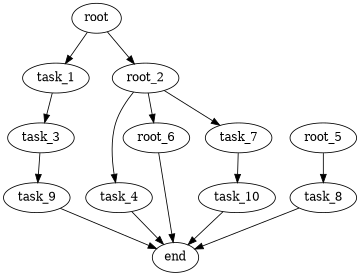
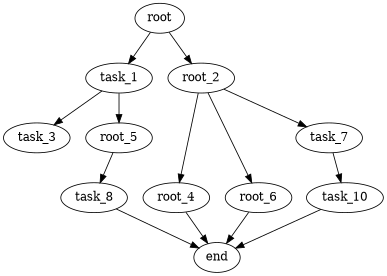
  digraph {
    root
    task_1
    n3 [label=root_2]
    task_3
    n5 [label=root_5]
-   task_4
+   task_4 [label=root_4]
    n7 [label=root_6]
    task_7
-   task_9
    task_8
    end
    task_10
    root -> task_1
    root -> n3
    task_1 -> task_3
+   task_1 -> n5
    n3 -> task_4
    n3 -> n7
    n3 -> task_7
-   task_3 -> task_9
    n5 -> task_8
    task_4 -> end
    n7 -> end
    task_7 -> task_10
-   task_9 -> end
    task_8 -> end
    task_10 -> end
  }
